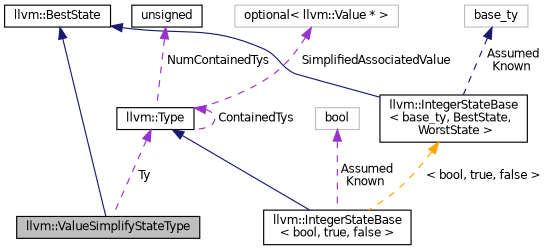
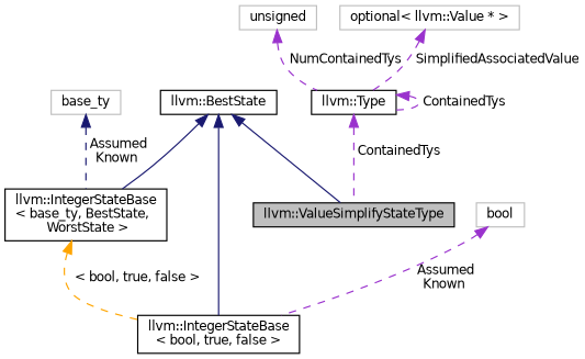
  digraph {
    node [color=black fontname=Helvetica fontsize=10 shape=record]
    edge [color=darkorchid3 dir=back fontname=Helvetica fontsize=10 labelfontname=Helvetica labelfontsize=10 style=dashed]
    n1 [fillcolor=grey75 fontcolor=black height=0.2 label="llvm::ValueSimplifyStateType" style=filled width=0.4]
    n2 [height=0.2 label="llvm::BestState" width=0.4]
    n3 [height=0.2 label="llvm::IntegerStateBase\l\< bool, true, false \>" width=0.4]
    n4 [height=0.2 label="llvm::IntegerStateBase\l\< base_ty, BestState,\l WorstState \>" width=0.4]
    n5 [height=0.2 label="llvm::Type" width=0.4]
-   n6 [height=0.2 label=unsigned width=0.4]
+   n6 [color=grey75 height=0.2 label=unsigned width=0.4]
    n7 [color=grey75 height=0.2 label="optional\< llvm::Value * \>" width=0.4]
    n8 [color=grey75 height=0.2 label=bool width=0.4]
    n9 [color=grey75 height=0.2 label=base_ty width=0.4]
    n2 -> n1 [color=midnightblue style=solid]
-   n5 -> n3 [color=midnightblue style=solid]
+   n2 -> n3 [color=midnightblue style=solid]
    n2 -> n4 [color=midnightblue style=solid]
    n4 -> n3 [color=orange label=" \< bool, true, false \>"]
-   n5 -> n1 [label=" Ty"]
+   n5 -> n1 [label=" ContainedTys"]
    n5 -> n5 [label=" ContainedTys"]
    n6 -> n5 [label=" NumContainedTys"]
    n7 -> n5 [label=" SimplifiedAssociatedValue"]
    n8 -> n3 [label=" Assumed\nKnown"]
    n9 -> n4 [color=midnightblue label=" Assumed\nKnown"]
  }
